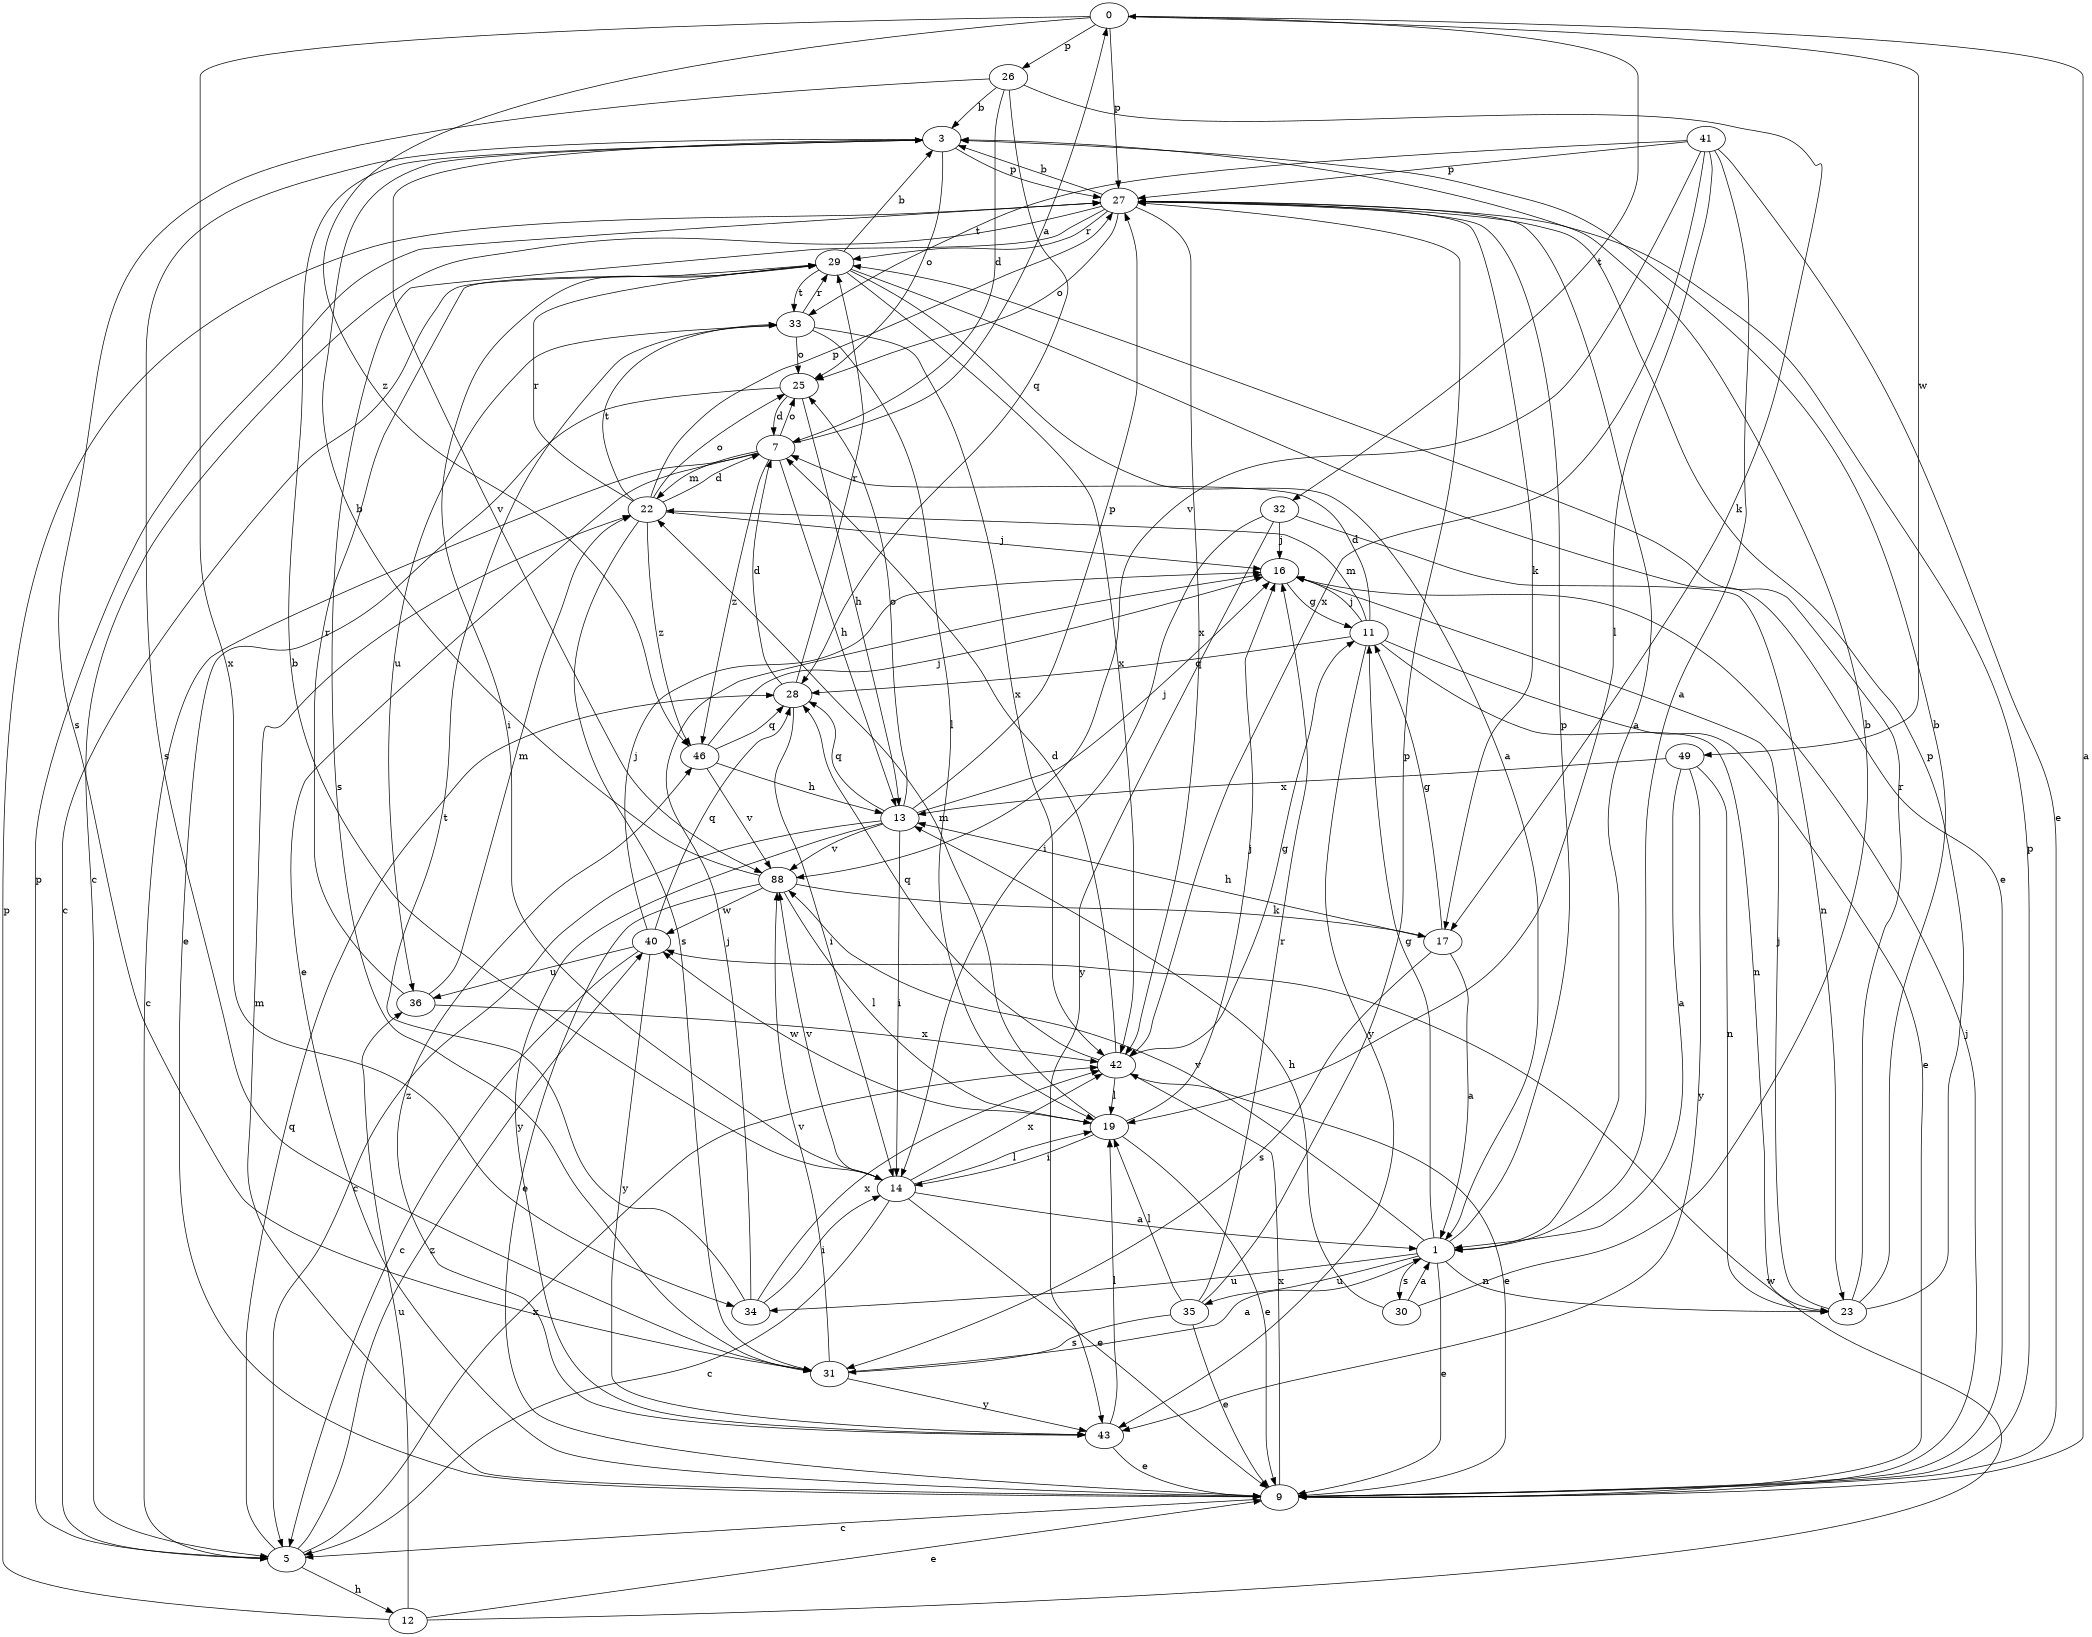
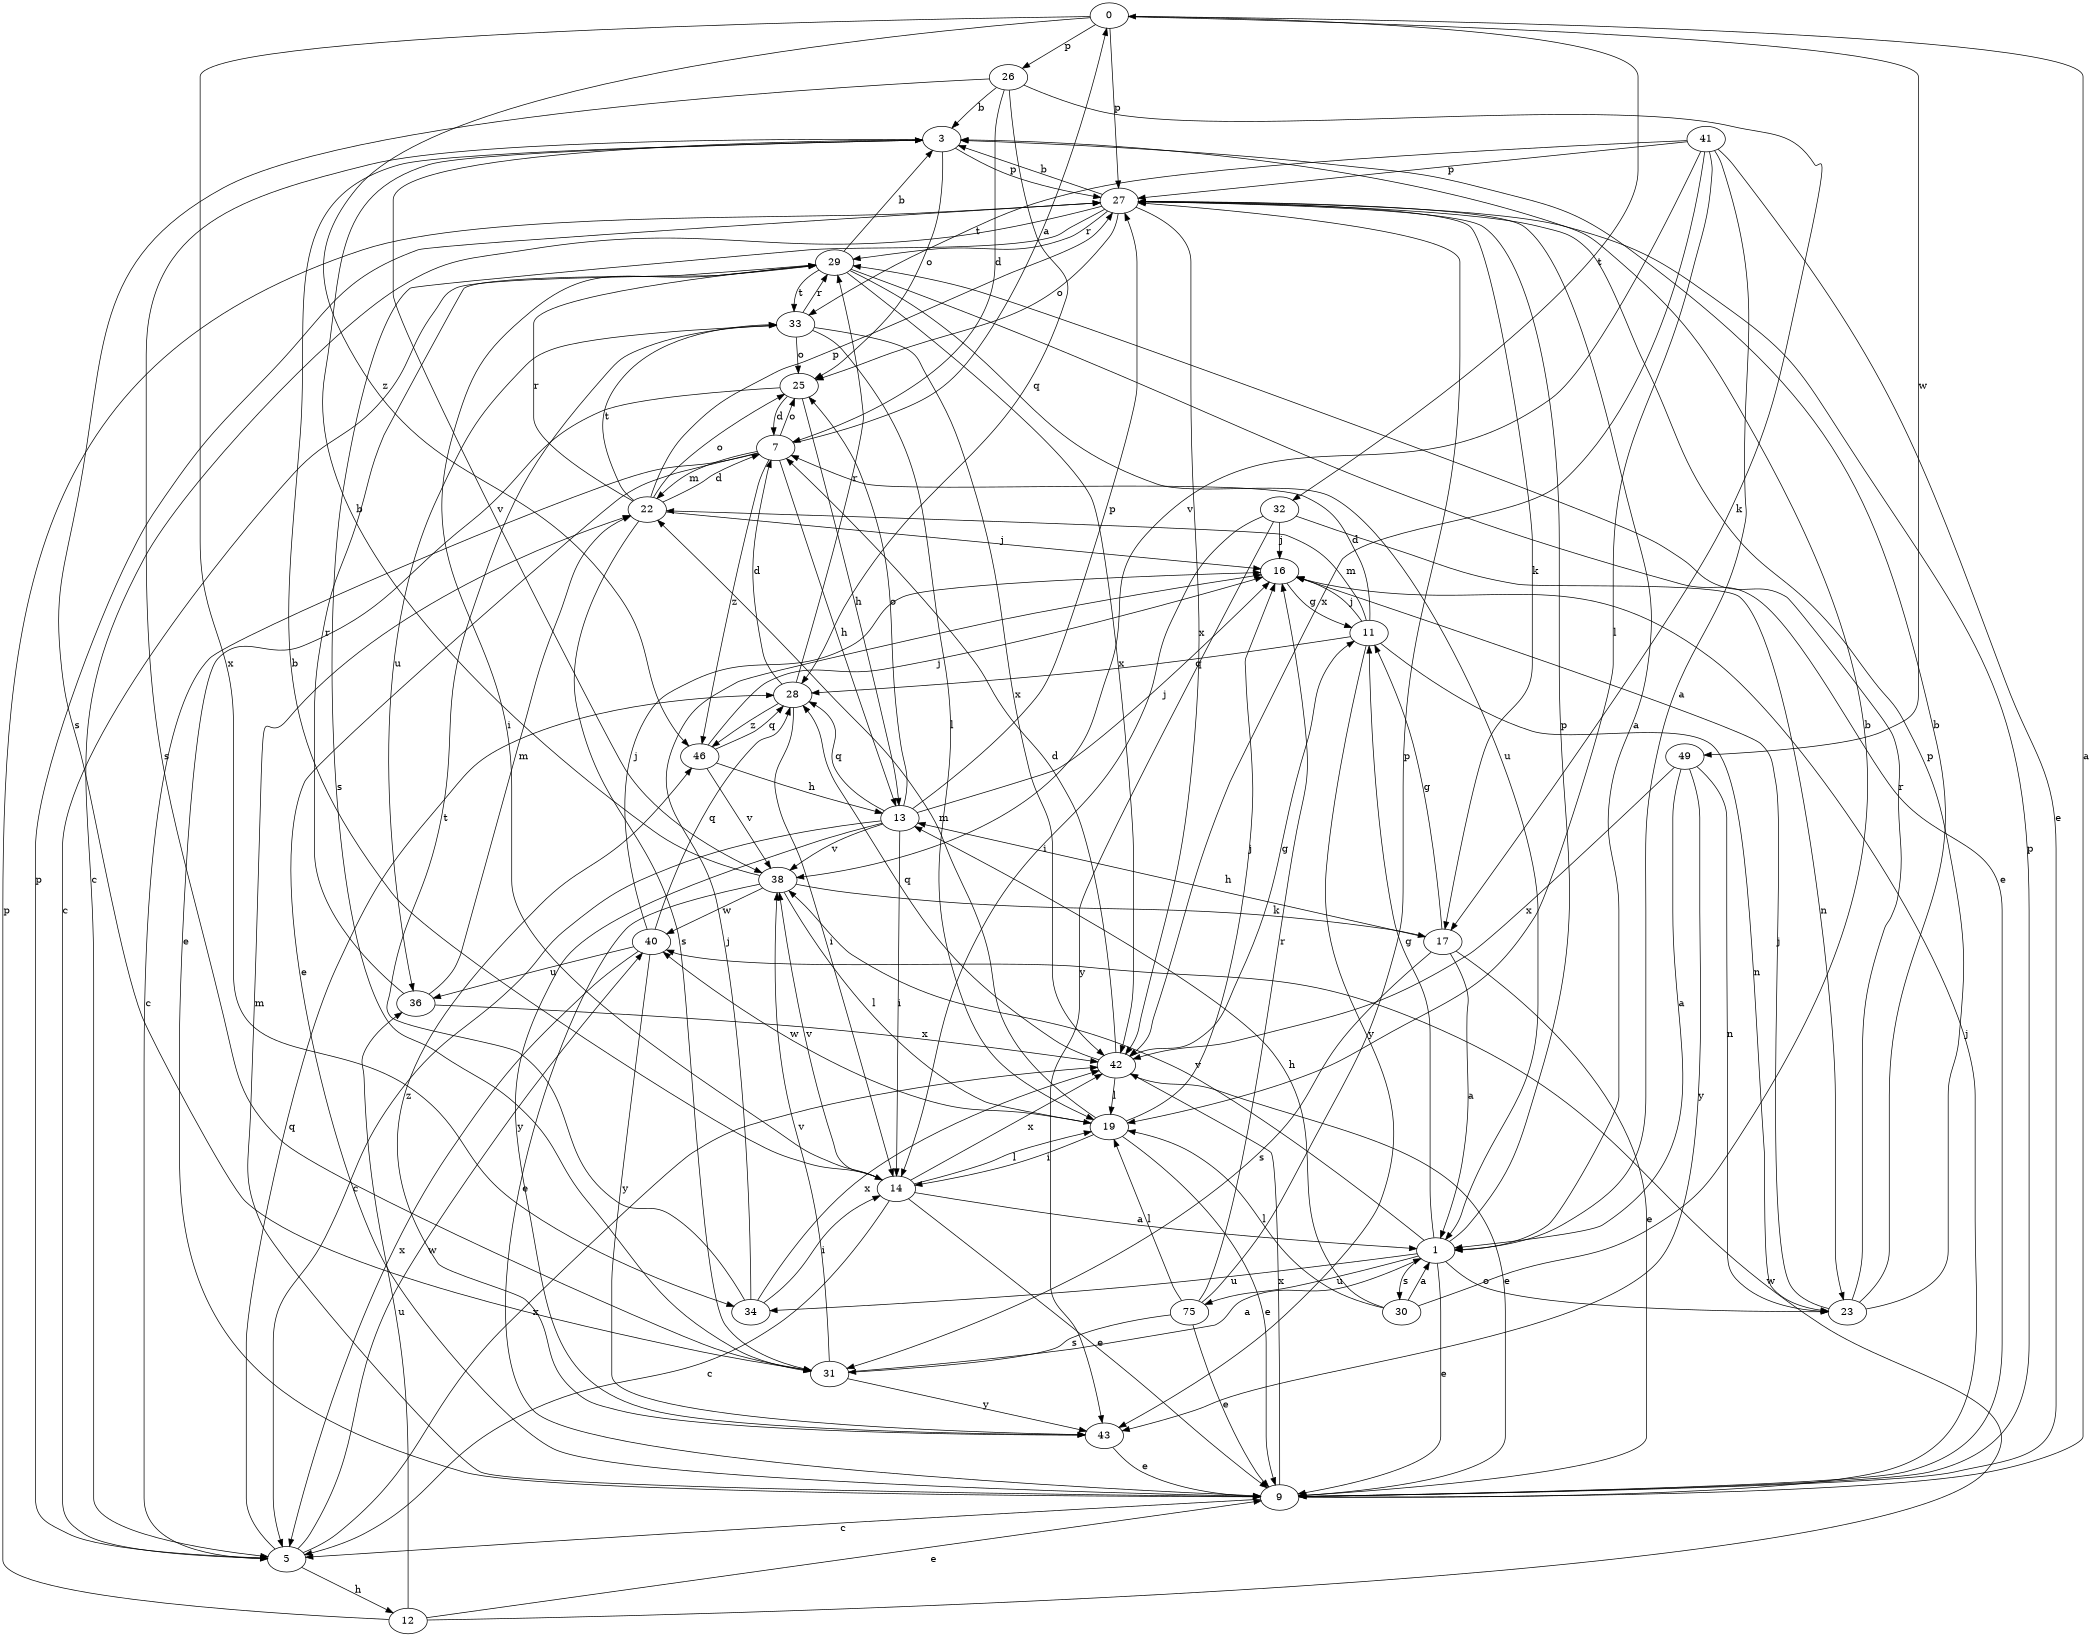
  strict digraph {
    0
    26
    27
    32
    n5 [label=49]
    46
    34
    3
    31
    28
    7
    17
    1
    25
    5
    42
    29
    23
    16
    43
    14
    41
    9
-   38 [label=88]
+   38
    19
    33
    13
    11
    30
-   35
+   35 [label=75]
    22
    40
    12
    36
    0 -> 26 [label=p]
    0 -> 27 [label=p]
    0 -> 32 [label=t]
    0 -> n5 [label=w]
    0 -> 46 [label=z]
    0 -> 34 [label=x]
    26 -> 3 [label=b]
    26 -> 31 [label=s]
    26 -> 28 [label=q]
    26 -> 7 [label=d]
    26 -> 17 [label=k]
    27 -> 3 [label=b]
    27 -> 31 [label=s]
    27 -> 17 [label=k]
    27 -> 1 [label=a]
    27 -> 25 [label=o]
    27 -> 5 [label=c]
    27 -> 42 [label=x]
    27 -> 29 [label=r]
    32 -> 23 [label=n]
    32 -> 16 [label=j]
    32 -> 43 [label=y]
    32 -> 14 [label=i]
    n5 -> 1 [label=a]
-   n5 -> 13 [label=x]
+   n5 -> 42 [label=x]
    n5 -> 23 [label=n]
    n5 -> 43 [label=y]
    46 -> 28 [label=q]
    46 -> 16 [label=j]
    46 -> 38 [label=v]
    46 -> 13 [label=h]
    34 -> 42 [label=x]
    34 -> 16 [label=j]
    34 -> 14 [label=i]
    34 -> 33 [label=t]
    3 -> 27 [label=p]
    3 -> 31 [label=s]
    3 -> 25 [label=o]
    3 -> 38 [label=v]
    31 -> 1 [label=a]
    31 -> 43 [label=y]
    31 -> 38 [label=v]
-   22 -> 46 [label=z]
+   28 -> 46 [label=z]
    28 -> 7 [label=d]
    28 -> 29 [label=r]
    28 -> 14 [label=i]
    7 -> 0 [label=a]
    7 -> 46 [label=z]
    7 -> 25 [label=o]
    7 -> 5 [label=c]
    7 -> 9 [label=e]
    7 -> 13 [label=h]
    7 -> 22 [label=m]
    17 -> 31 [label=s]
    17 -> 1 [label=a]
-   11 -> 9 [label=e]
+   17 -> 9 [label=e]
    17 -> 13 [label=h]
    17 -> 11 [label=g]
    1 -> 27 [label=p]
    1 -> 34 [label=u]
-   1 -> 23 [label=n]
+   1 -> 23 [label=o]
    1 -> 9 [label=e]
    1 -> 38 [label=v]
    1 -> 11 [label=g]
    1 -> 30 [label=s]
    1 -> 35 [label=u]
    25 -> 7 [label=d]
    25 -> 9 [label=e]
    25 -> 13 [label=h]
    5 -> 27 [label=p]
    5 -> 28 [label=q]
    5 -> 42 [label=x]
-   5 -> 40 [label=z]
+   5 -> 40 [label=w]
    5 -> 12 [label=h]
    42 -> 28 [label=q]
    42 -> 7 [label=d]
    42 -> 9 [label=e]
    42 -> 19 [label=l]
    42 -> 11 [label=g]
    29 -> 3 [label=b]
-   29 -> 1 [label=a]
+   29 -> 1 [label=u]
    29 -> 5 [label=c]
    29 -> 42 [label=x]
    29 -> 14 [label=i]
    29 -> 9 [label=e]
    29 -> 33 [label=t]
    23 -> 27 [label=p]
    23 -> 3 [label=b]
    23 -> 29 [label=r]
    23 -> 16 [label=j]
    16 -> 11 [label=g]
    43 -> 46 [label=z]
    43 -> 9 [label=e]
    14 -> 3 [label=b]
    14 -> 1 [label=a]
    14 -> 5 [label=c]
    14 -> 42 [label=x]
    14 -> 9 [label=e]
    14 -> 38 [label=v]
    14 -> 19 [label=l]
    41 -> 27 [label=p]
    41 -> 1 [label=a]
    41 -> 42 [label=x]
    41 -> 9 [label=e]
    41 -> 38 [label=v]
    41 -> 19 [label=l]
    41 -> 33 [label=t]
    9 -> 0 [label=a]
    9 -> 27 [label=p]
    9 -> 5 [label=c]
    9 -> 42 [label=x]
    9 -> 16 [label=j]
    9 -> 22 [label=m]
    38 -> 3 [label=b]
    38 -> 17 [label=k]
    38 -> 9 [label=e]
    38 -> 19 [label=l]
    38 -> 40 [label=w]
    19 -> 16 [label=j]
    19 -> 14 [label=i]
    19 -> 9 [label=e]
    19 -> 22 [label=m]
    19 -> 40 [label=w]
    33 -> 25 [label=o]
    33 -> 42 [label=x]
    33 -> 29 [label=r]
    33 -> 19 [label=l]
    33 -> 36 [label=u]
    13 -> 27 [label=p]
    13 -> 28 [label=q]
    13 -> 25 [label=o]
    13 -> 5 [label=c]
    13 -> 16 [label=j]
    13 -> 43 [label=y]
    13 -> 14 [label=i]
    13 -> 38 [label=v]
    11 -> 28 [label=q]
    11 -> 7 [label=d]
    11 -> 23 [label=n]
    11 -> 16 [label=j]
    11 -> 43 [label=y]
    11 -> 22 [label=m]
    30 -> 3 [label=b]
    30 -> 1 [label=a]
-   43 -> 19 [label=l]
+   30 -> 19 [label=l]
    30 -> 13 [label=h]
    35 -> 27 [label=p]
    35 -> 31 [label=s]
    35 -> 16 [label=r]
    35 -> 9 [label=e]
    35 -> 19 [label=l]
    22 -> 27 [label=p]
    22 -> 31 [label=s]
    22 -> 7 [label=d]
    22 -> 25 [label=o]
    22 -> 29 [label=r]
    22 -> 16 [label=j]
    22 -> 33 [label=t]
    40 -> 28 [label=q]
-   40 -> 5 [label=c]
+   40 -> 5 [label=x]
    40 -> 16 [label=j]
    40 -> 43 [label=y]
    40 -> 36 [label=u]
    12 -> 27 [label=p]
    12 -> 9 [label=e]
    12 -> 40 [label=w]
    12 -> 36 [label=u]
    36 -> 42 [label=x]
    36 -> 29 [label=r]
    36 -> 22 [label=m]
  }
